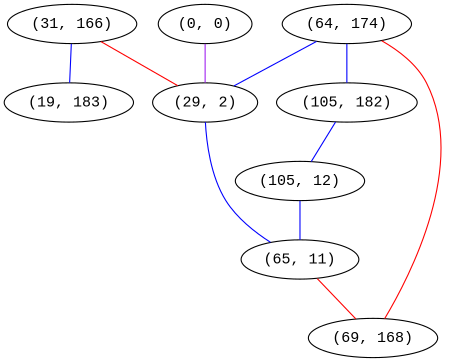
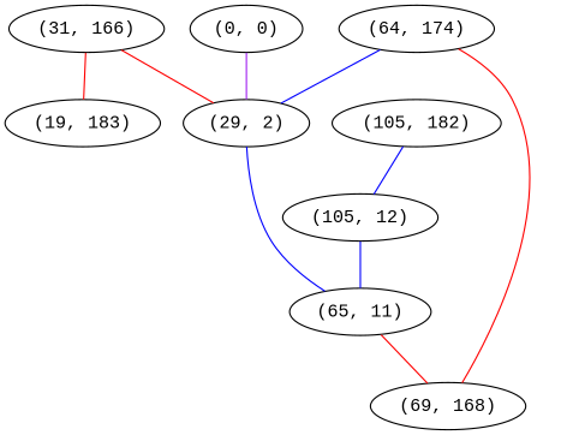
  graph {
    fontname="Liberation Mono"
    node [fontname="Liberation Mono"]
    edge [color=blue fontname="Liberation Mono" weight=1]
    "(31, 166)"
    "(29, 2)"
    "(19, 183)"
    "(65, 11)"
    "(0, 0)"
    "(64, 174)"
    "(105, 182)"
    "(69, 168)"
    "(105, 12)"
    "(31, 166)" -- "(29, 2)" [color=red]
-   "(31, 166)" -- "(19, 183)"
+   "(31, 166)" -- "(19, 183)" [color=red]
    "(29, 2)" -- "(65, 11)" [weight=3]
    "(65, 11)" -- "(69, 168)" [color=red]
    "(0, 0)" -- "(29, 2)" [color=purple weight=4]
    "(64, 174)" -- "(29, 2)" [weight=3]
-   "(64, 174)" -- "(105, 182)" [weight=3]
    "(64, 174)" -- "(69, 168)" [color=red]
    "(105, 182)" -- "(105, 12)"
    "(105, 12)" -- "(65, 11)" [weight=3]
  }
